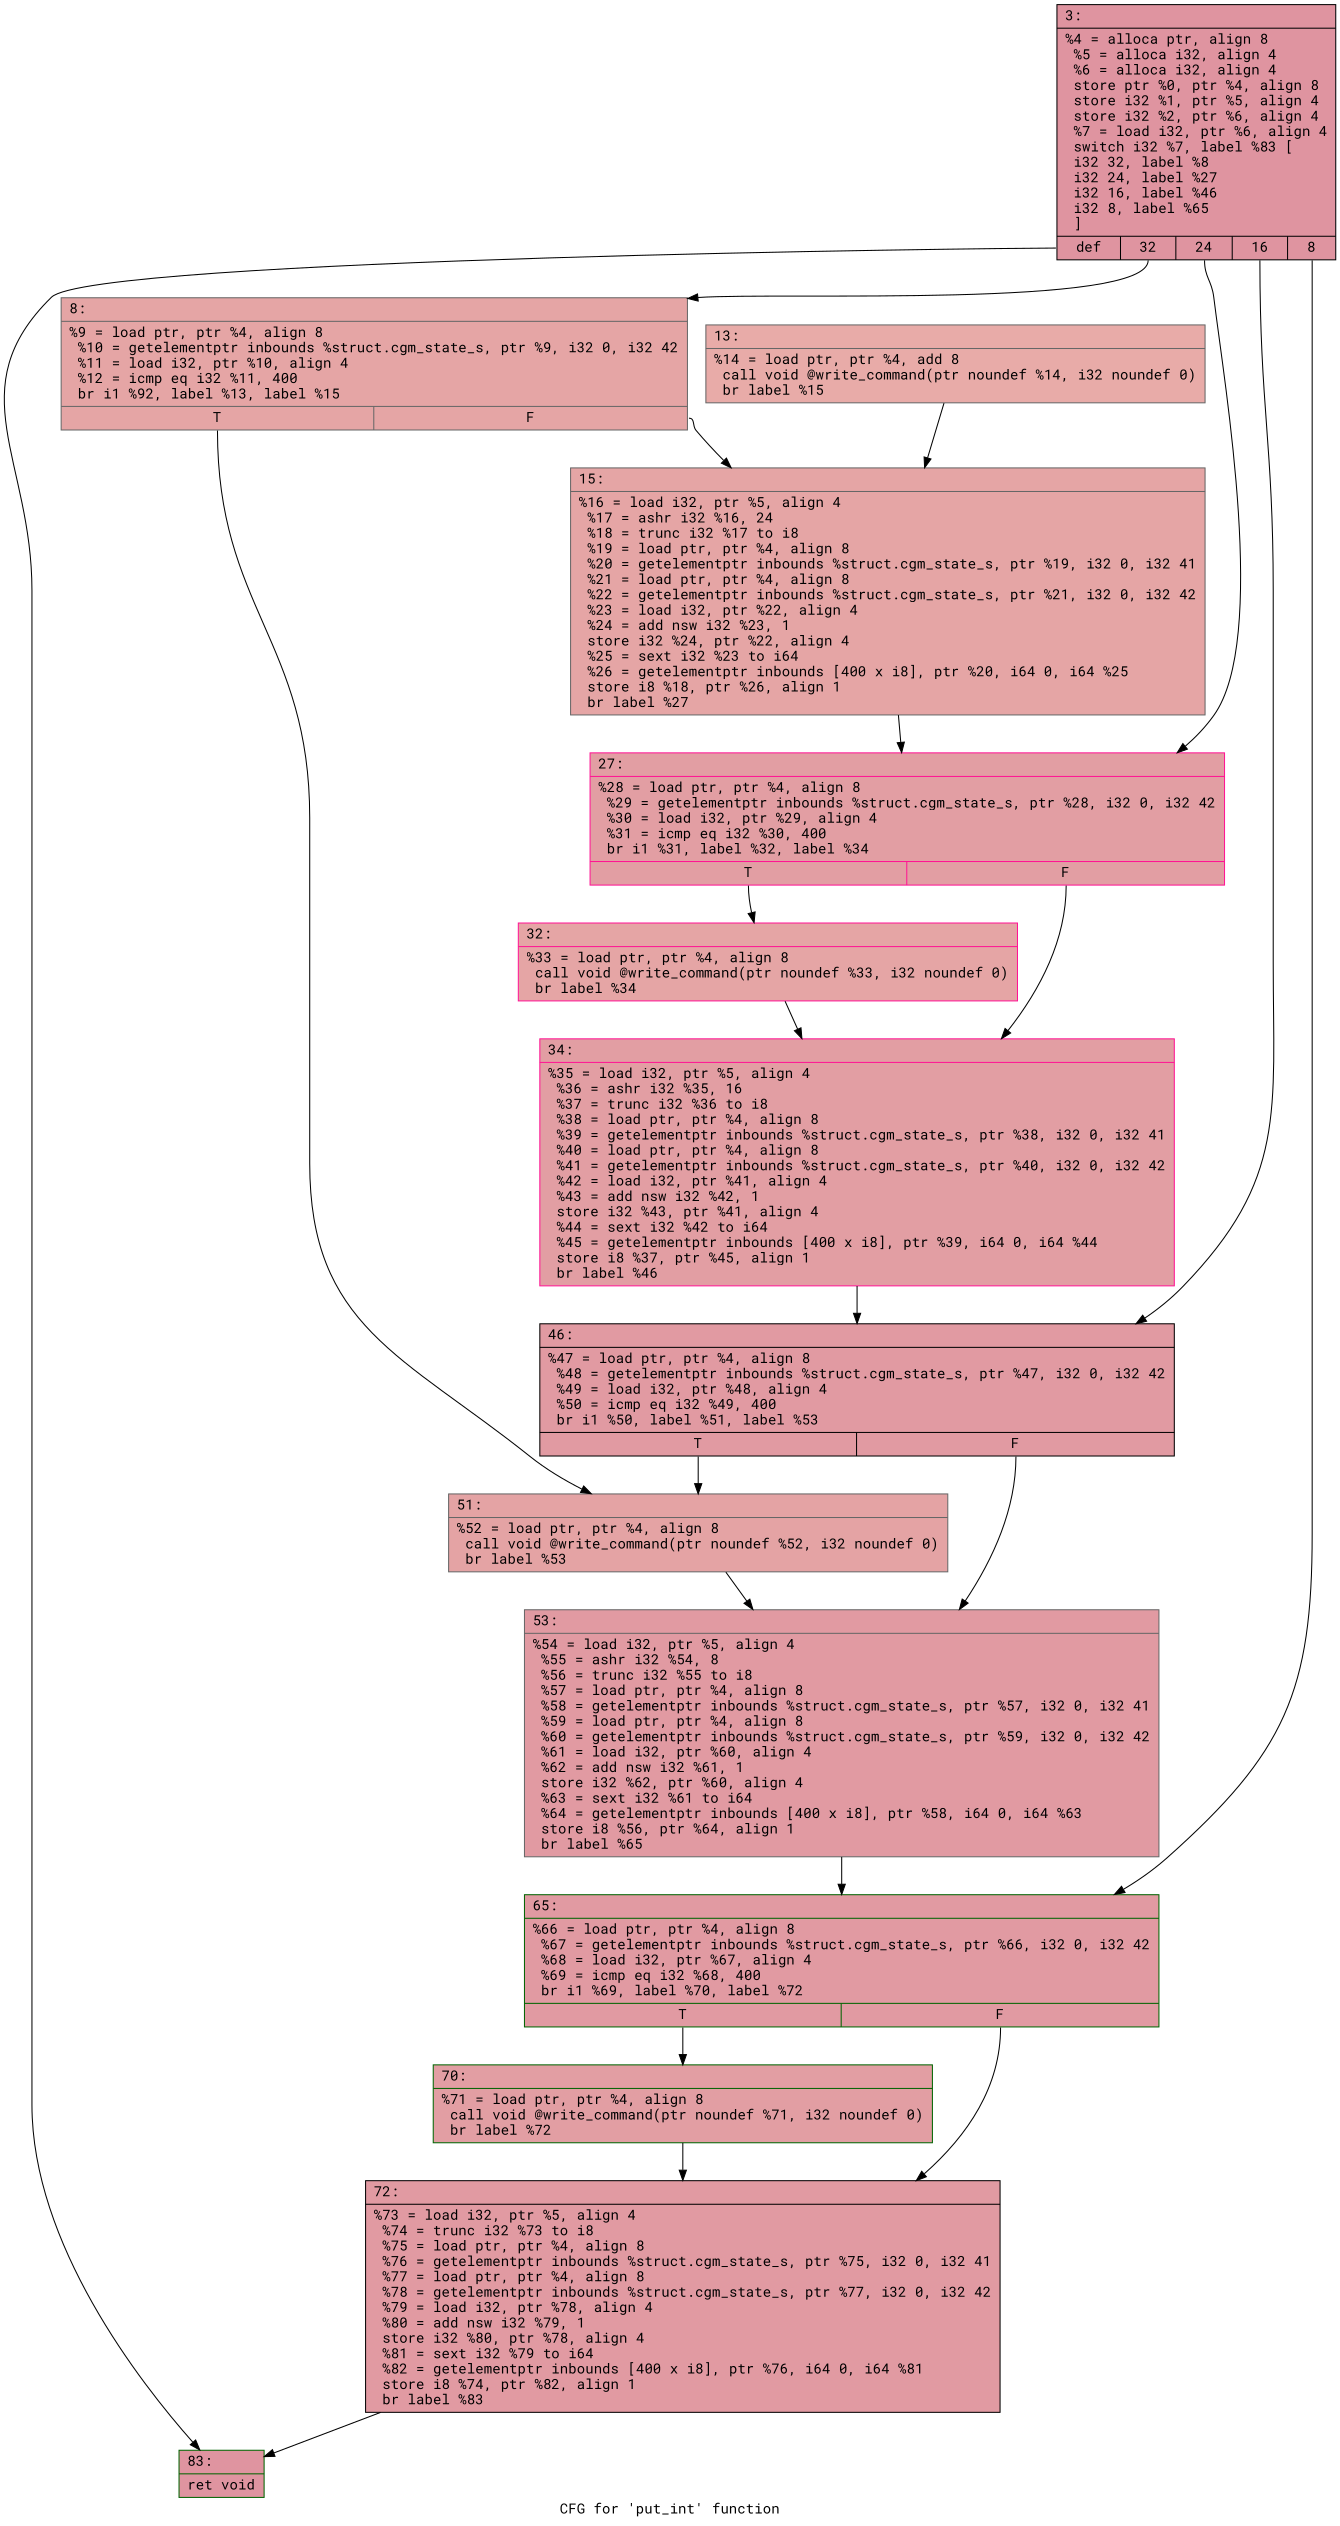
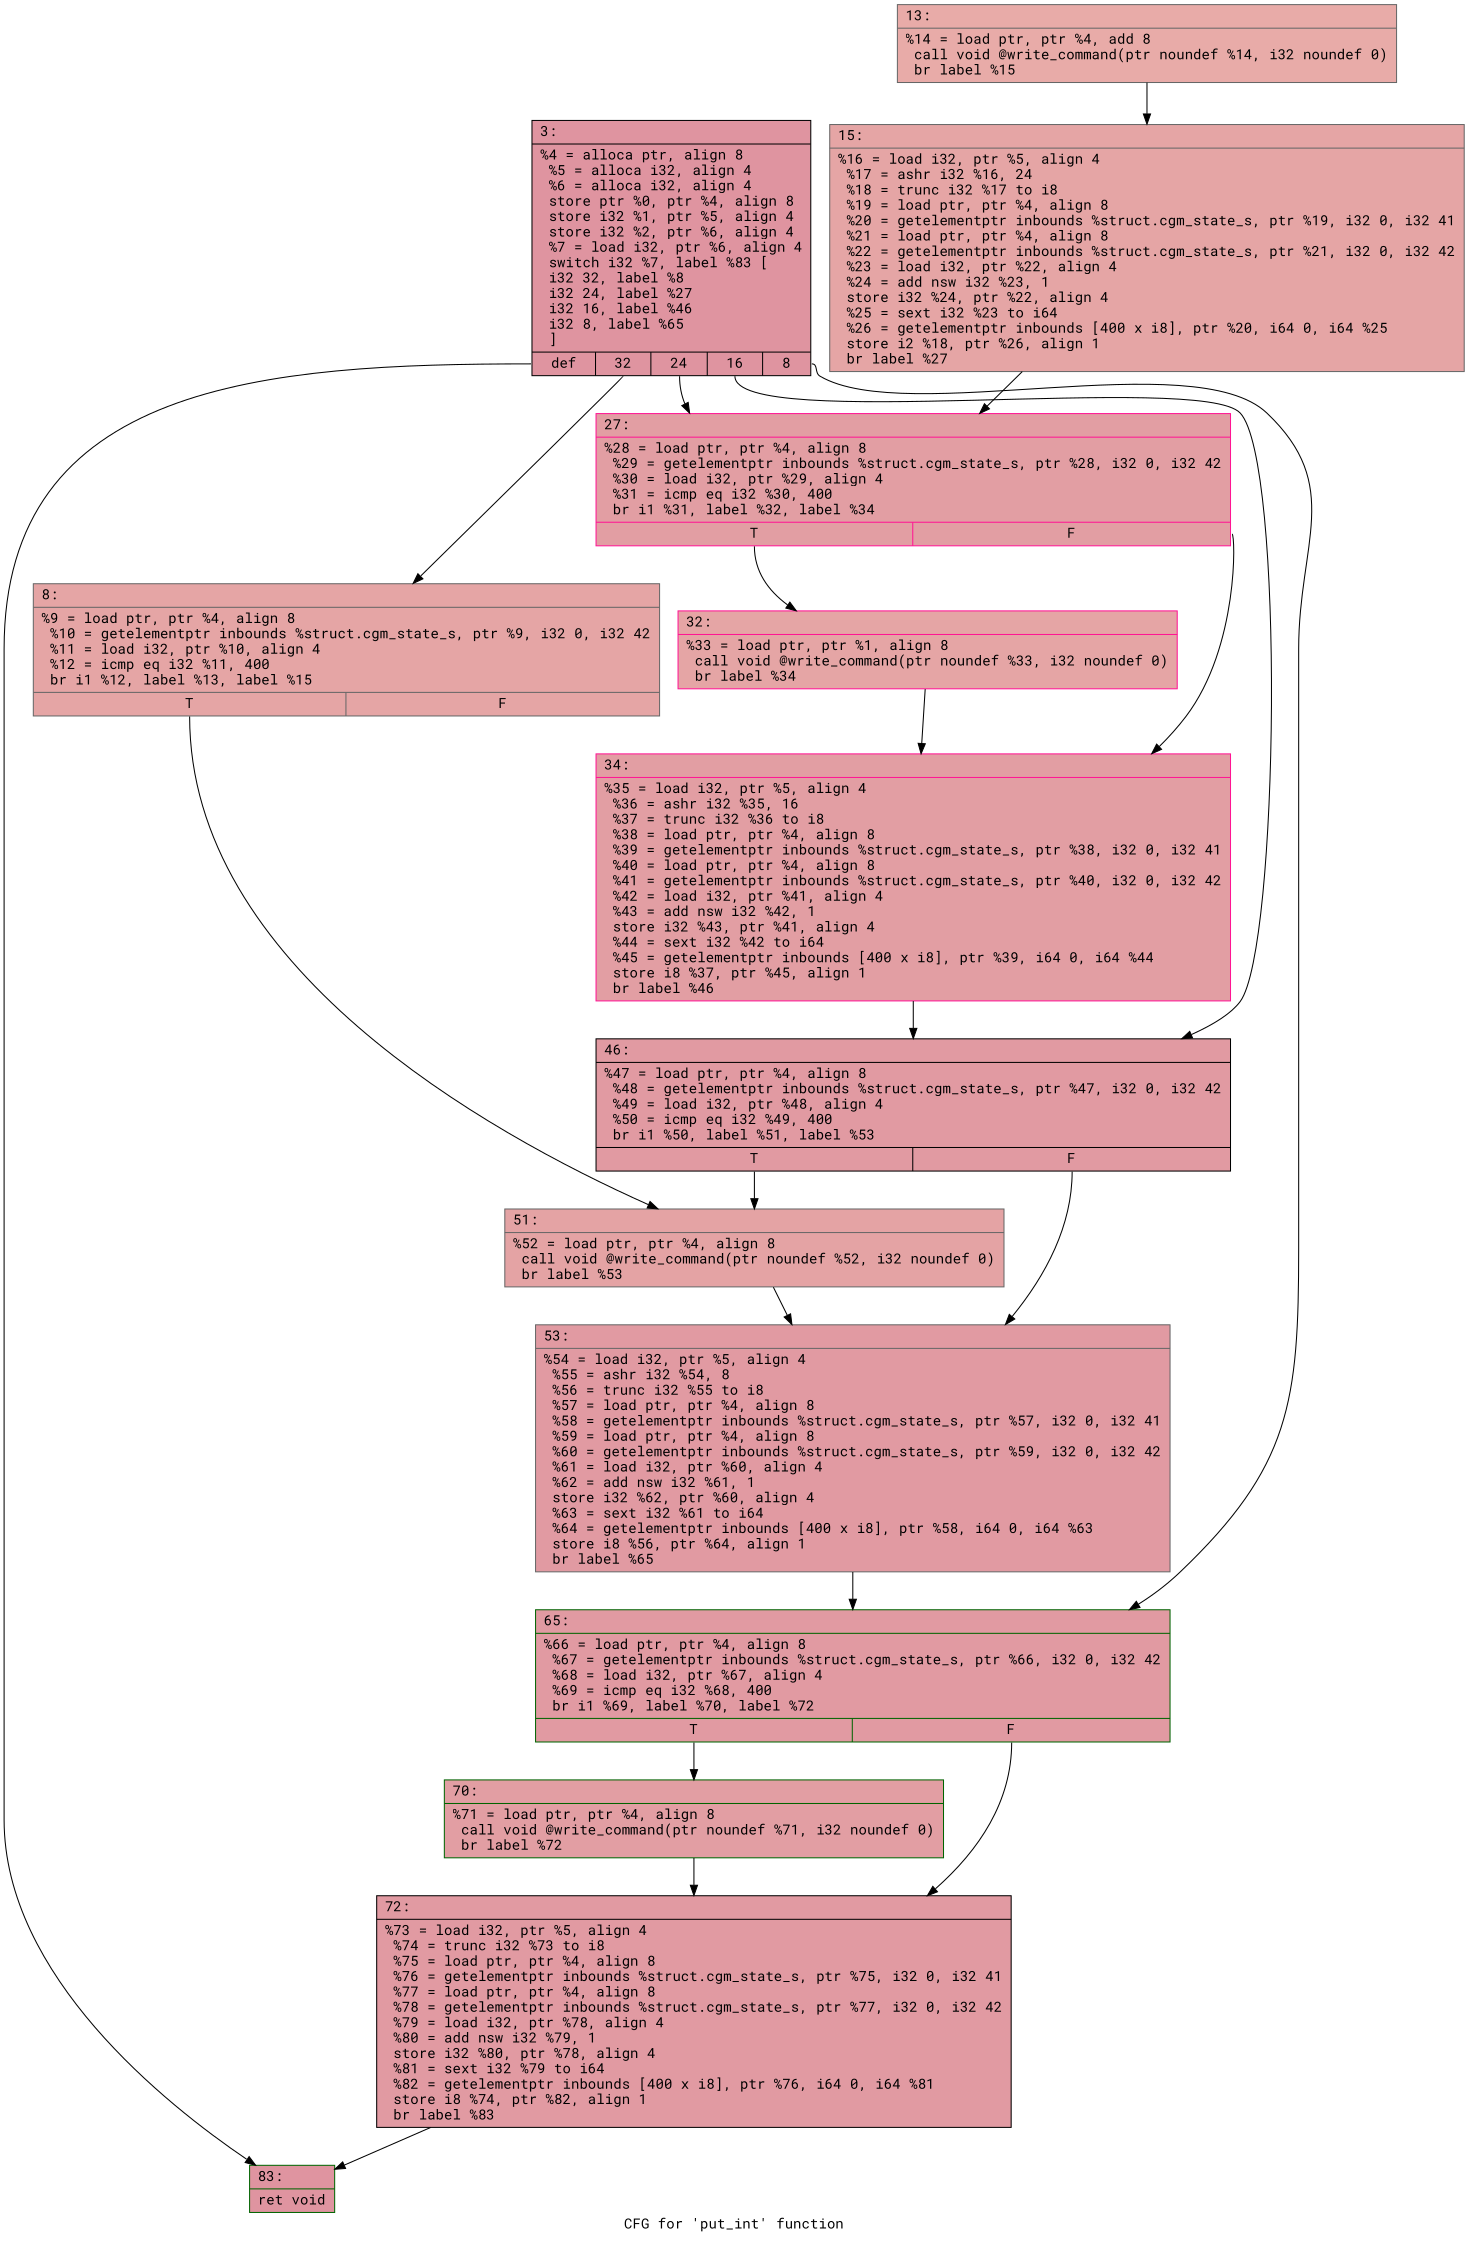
  digraph {
    fontname="Roboto Mono"
    label="CFG for 'put_int' function"
    node [color=gray40 fillcolor="#bb1b2c70" fontname="Roboto Mono" shape=record style=filled]
    edge [fontname="Roboto Mono"]
    n1 [color=black fillcolor="#b70d2870" label="{3:\l|  %4 = alloca ptr, align 8\l  %5 = alloca i32, align 4\l  %6 = alloca i32, align 4\l  store ptr %0, ptr %4, align 8\l  store i32 %1, ptr %5, align 4\l  store i32 %2, ptr %6, align 4\l  %7 = load i32, ptr %6, align 4\l  switch i32 %7, label %83 [\l    i32 32, label %8\l    i32 24, label %27\l    i32 16, label %46\l    i32 8, label %65\l  ]\l|{<s0>def|<s1>32|<s2>24|<s3>16|<s4>8}}"]
    n2 [color=darkgreen fillcolor="#b70d2870" label="{83:\l|  ret void\l}"]
-   n3 [fillcolor="#c5333470" label="{8:\l|  %9 = load ptr, ptr %4, align 8\l  %10 = getelementptr inbounds %struct.cgm_state_s, ptr %9, i32 0, i32 42\l  %11 = load i32, ptr %10, align 4\l  %12 = icmp eq i32 %11, 400\l  br i1 %92, label %13, label %15\l|{<s0>T|<s1>F}}"]
+   n3 [fillcolor="#c5333470" label="{8:\l|  %9 = load ptr, ptr %4, align 8\l  %10 = getelementptr inbounds %struct.cgm_state_s, ptr %9, i32 0, i32 42\l  %11 = load i32, ptr %10, align 4\l  %12 = icmp eq i32 %11, 400\l  br i1 %12, label %13, label %15\l|{<s0>T|<s1>F}}"]
    n4 [color=deeppink fillcolor="#be242e70" label="{27:\l|  %28 = load ptr, ptr %4, align 8\l  %29 = getelementptr inbounds %struct.cgm_state_s, ptr %28, i32 0, i32 42\l  %30 = load i32, ptr %29, align 4\l  %31 = icmp eq i32 %30, 400\l  br i1 %31, label %32, label %34\l|{<s0>T|<s1>F}}"]
    n5 [color=black label="{46:\l|  %47 = load ptr, ptr %4, align 8\l  %48 = getelementptr inbounds %struct.cgm_state_s, ptr %47, i32 0, i32 42\l  %49 = load i32, ptr %48, align 4\l  %50 = icmp eq i32 %49, 400\l  br i1 %50, label %51, label %53\l|{<s0>T|<s1>F}}"]
    n6 [color=darkgreen label="{65:\l|  %66 = load ptr, ptr %4, align 8\l  %67 = getelementptr inbounds %struct.cgm_state_s, ptr %66, i32 0, i32 42\l  %68 = load i32, ptr %67, align 4\l  %69 = icmp eq i32 %68, 400\l  br i1 %69, label %70, label %72\l|{<s0>T|<s1>F}}"]
-   n7 [fillcolor="#c5333470" label="{15:\l|  %16 = load i32, ptr %5, align 4\l  %17 = ashr i32 %16, 24\l  %18 = trunc i32 %17 to i8\l  %19 = load ptr, ptr %4, align 8\l  %20 = getelementptr inbounds %struct.cgm_state_s, ptr %19, i32 0, i32 41\l  %21 = load ptr, ptr %4, align 8\l  %22 = getelementptr inbounds %struct.cgm_state_s, ptr %21, i32 0, i32 42\l  %23 = load i32, ptr %22, align 4\l  %24 = add nsw i32 %23, 1\l  store i32 %24, ptr %22, align 4\l  %25 = sext i32 %23 to i64\l  %26 = getelementptr inbounds [400 x i8], ptr %20, i64 0, i64 %25\l  store i8 %18, ptr %26, align 1\l  br label %27\l}"]
+   n7 [fillcolor="#c5333470" label="{15:\l|  %16 = load i32, ptr %5, align 4\l  %17 = ashr i32 %16, 24\l  %18 = trunc i32 %17 to i8\l  %19 = load ptr, ptr %4, align 8\l  %20 = getelementptr inbounds %struct.cgm_state_s, ptr %19, i32 0, i32 41\l  %21 = load ptr, ptr %4, align 8\l  %22 = getelementptr inbounds %struct.cgm_state_s, ptr %21, i32 0, i32 42\l  %23 = load i32, ptr %22, align 4\l  %24 = add nsw i32 %23, 1\l  store i32 %24, ptr %22, align 4\l  %25 = sext i32 %23 to i64\l  %26 = getelementptr inbounds [400 x i8], ptr %20, i64 0, i64 %25\l  store i2 %18, ptr %26, align 1\l  br label %27\l}"]
    n8 [fillcolor="#c32e3170" label="{51:\l|  %52 = load ptr, ptr %4, align 8\l  call void @write_command(ptr noundef %52, i32 noundef 0)\l  br label %53\l}"]
-   n9 [color=deeppink fillcolor="#c5333470" label="{32:\l|  %33 = load ptr, ptr %4, align 8\l  call void @write_command(ptr noundef %33, i32 noundef 0)\l  br label %34\l}"]
+   n9 [color=deeppink fillcolor="#c5333470" label="{32:\l|  %33 = load ptr, ptr %1, align 8\l  call void @write_command(ptr noundef %33, i32 noundef 0)\l  br label %34\l}"]
    n10 [color=deeppink fillcolor="#be242e70" label="{34:\l|  %35 = load i32, ptr %5, align 4\l  %36 = ashr i32 %35, 16\l  %37 = trunc i32 %36 to i8\l  %38 = load ptr, ptr %4, align 8\l  %39 = getelementptr inbounds %struct.cgm_state_s, ptr %38, i32 0, i32 41\l  %40 = load ptr, ptr %4, align 8\l  %41 = getelementptr inbounds %struct.cgm_state_s, ptr %40, i32 0, i32 42\l  %42 = load i32, ptr %41, align 4\l  %43 = add nsw i32 %42, 1\l  store i32 %43, ptr %41, align 4\l  %44 = sext i32 %42 to i64\l  %45 = getelementptr inbounds [400 x i8], ptr %39, i64 0, i64 %44\l  store i8 %37, ptr %45, align 1\l  br label %46\l}"]
    n11 [label="{53:\l|  %54 = load i32, ptr %5, align 4\l  %55 = ashr i32 %54, 8\l  %56 = trunc i32 %55 to i8\l  %57 = load ptr, ptr %4, align 8\l  %58 = getelementptr inbounds %struct.cgm_state_s, ptr %57, i32 0, i32 41\l  %59 = load ptr, ptr %4, align 8\l  %60 = getelementptr inbounds %struct.cgm_state_s, ptr %59, i32 0, i32 42\l  %61 = load i32, ptr %60, align 4\l  %62 = add nsw i32 %61, 1\l  store i32 %62, ptr %60, align 4\l  %63 = sext i32 %61 to i64\l  %64 = getelementptr inbounds [400 x i8], ptr %58, i64 0, i64 %63\l  store i8 %56, ptr %64, align 1\l  br label %65\l}"]
    n12 [color=darkgreen fillcolor="#be242e70" label="{70:\l|  %71 = load ptr, ptr %4, align 8\l  call void @write_command(ptr noundef %71, i32 noundef 0)\l  br label %72\l}"]
    n13 [color=black label="{72:\l|  %73 = load i32, ptr %5, align 4\l  %74 = trunc i32 %73 to i8\l  %75 = load ptr, ptr %4, align 8\l  %76 = getelementptr inbounds %struct.cgm_state_s, ptr %75, i32 0, i32 41\l  %77 = load ptr, ptr %4, align 8\l  %78 = getelementptr inbounds %struct.cgm_state_s, ptr %77, i32 0, i32 42\l  %79 = load i32, ptr %78, align 4\l  %80 = add nsw i32 %79, 1\l  store i32 %80, ptr %78, align 4\l  %81 = sext i32 %79 to i64\l  %82 = getelementptr inbounds [400 x i8], ptr %76, i64 0, i64 %81\l  store i8 %74, ptr %82, align 1\l  br label %83\l}"]
    n14 [fillcolor="#cc403a70" label="{13:\l|  %14 = load ptr, ptr %4, add 8\l  call void @write_command(ptr noundef %14, i32 noundef 0)\l  br label %15\l}"]
    n1 -> n2 [tailport=s0]
    n1 -> n3 [tailport=s1]
    n1 -> n4 [tailport=s2]
    n1 -> n5 [tailport=s3]
    n1 -> n6 [tailport=s4]
-   n3 -> n7 [tailport=s1]
    n3 -> n8 [tailport=s0]
    n4 -> n9 [tailport=s0]
    n4 -> n10 [tailport=s1]
    n5 -> n8 [tailport=s0]
    n5 -> n11 [tailport=s1]
    n6 -> n12 [tailport=s0]
    n6 -> n13 [tailport=s1]
    n7 -> n4
    n8 -> n11
    n9 -> n10
    n10 -> n5
    n11 -> n6
    n12 -> n13
    n13 -> n2
    n14 -> n7
  }
